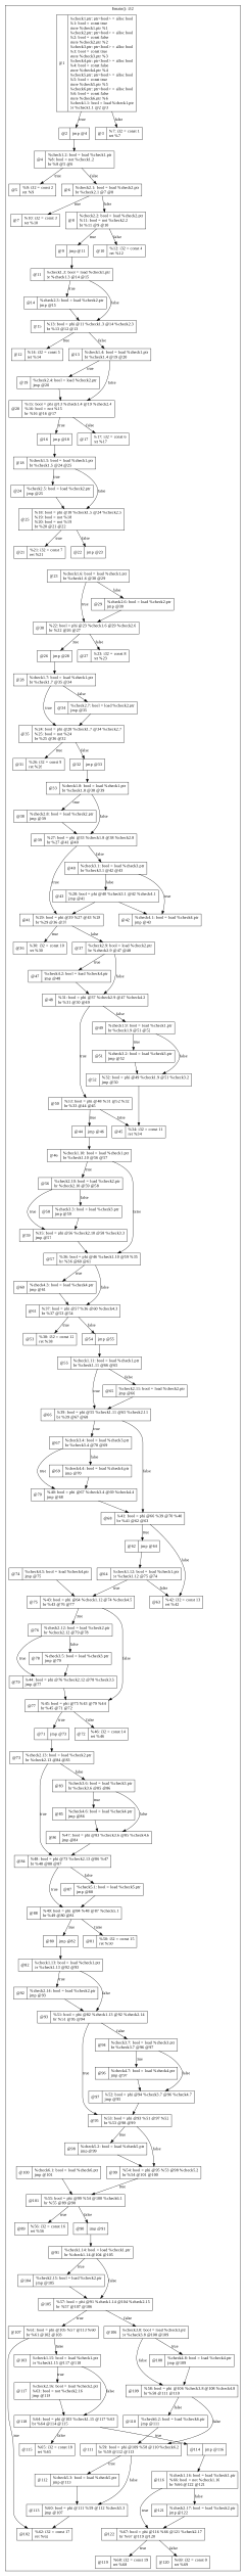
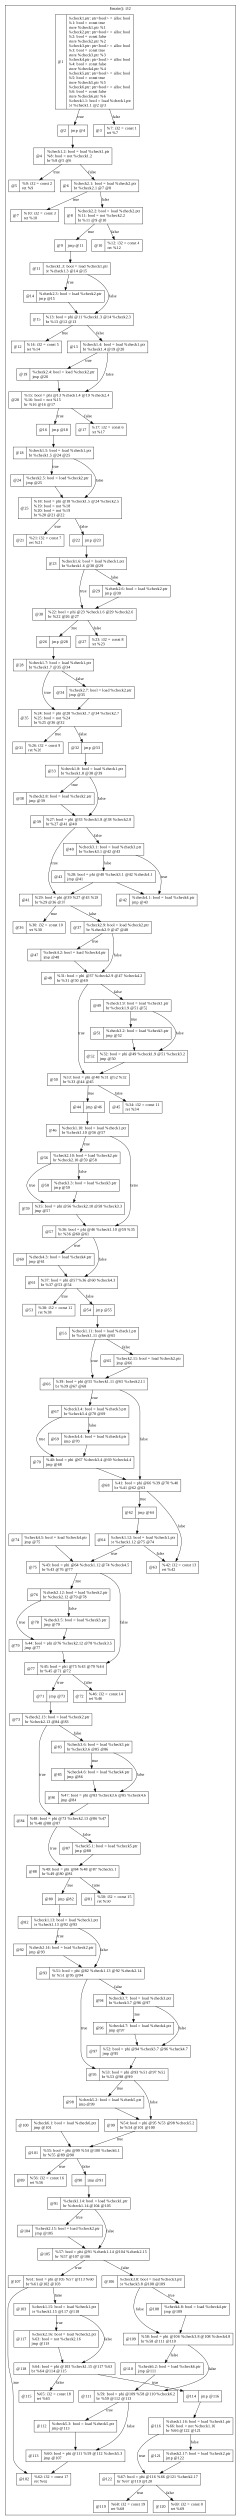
  digraph {
    fontname="Liberation Serif"
    node [fontname="Liberation Serif" shape=record]
    edge [fontname="Liberation Serif"]
    n1 [label="@1|%check1.ptr: ptr&lt;bool&gt; = alloc bool\l%1: bool = const true\lstore %check1.ptr %1\l%check2.ptr: ptr&lt;bool&gt; = alloc bool\l%2: bool = const false\lstore %check2.ptr %2\l%check3.ptr: ptr&lt;bool&gt; = alloc bool\l%3: bool = const true\lstore %check3.ptr %3\l%check4.ptr: ptr&lt;bool&gt; = alloc bool\l%4: bool = const false\lstore %check4.ptr %4\l%check5.ptr: ptr&lt;bool&gt; = alloc bool\l%5: bool = const true\lstore %check5.ptr %5\l%check6.ptr: ptr&lt;bool&gt; = alloc bool\l%6: bool = const false\lstore %check6.ptr %6\l%check1.1: bool = load %check1.ptr\lbr %check1.1 @2 @3\l"]
    n2 [label="@2|jmp @4\l"]
    n3 [label="@3|%7: i32 = const 1\lret %7\l"]
    n4 [label="@4|%check1.2: bool = load %check1.ptr\l%8: bool = not %check1.2\lbr %8 @5 @6\l"]
    n5 [label="@5|%9: i32 = const 2\lret %9\l"]
    n6 [label="@6|%check2.1: bool = load %check2.ptr\lbr %check2.1 @7 @8\l"]
    n7 [label="@7|%10: i32 = const 3\lret %10\l"]
    n8 [label="@8|%check2.2: bool = load %check2.ptr\l%11: bool = not %check2.2\lbr %11 @9 @10\l"]
    n9 [label="@9|jmp @11\l"]
    n10 [label="@10|%12: i32 = const 4\lret %12\l"]
    n11 [label="@11|%check1.3: bool = load %check1.ptr\lbr %check1.3 @14 @15\l"]
    n12 [label="@14|%check2.3: bool = load %check2.ptr\ljmp @15\l"]
    n13 [label="@15|%13: bool = phi @11 %check1.3 @14 %check2.3\lbr %13 @12 @13\l"]
    n14 [label="@12|%14: i32 = const 5\lret %14\l"]
    n15 [label="@13|%check1.4: bool = load %check1.ptr\lbr %check1.4 @19 @20\l"]
    n16 [label="@19|%check2.4: bool = load %check2.ptr\ljmp @20\l"]
    n17 [label="@20|%15: bool = phi @13 %check1.4 @19 %check2.4\l%16: bool = not %15\lbr %16 @16 @17\l"]
    n18 [label="@16|jmp @18\l"]
    n19 [label="@17|%17: i32 = const 6\lret %17\l"]
    n20 [label="@18|%check1.5: bool = load %check1.ptr\lbr %check1.5 @24 @25\l"]
    n21 [label="@24|%check2.5: bool = load %check2.ptr\ljmp @25\l"]
    n22 [label="@25|%18: bool = phi @18 %check1.5 @24 %check2.5\l%19: bool = not %18\l%20: bool = not %19\lbr %20 @21 @22\l"]
    n23 [label="@21|%21: i32 = const 7\lret %21\l"]
    n24 [label="@22|jmp @23\l"]
    n25 [label="@23|%check1.6: bool = load %check1.ptr\lbr %check1.6 @30 @29\l"]
    n26 [label="@30|%22: bool = phi @23 %check1.6 @29 %check2.6\lbr %22 @26 @27\l"]
    n27 [label="@29|%check2.6: bool = load %check2.ptr\ljmp @30\l"]
    n28 [label="@26|jmp @28\l"]
    n29 [label="@27|%23: i32 = const 8\lret %23\l"]
    n30 [label="@28|%check1.7: bool = load %check1.ptr\lbr %check1.7 @35 @34\l"]
    n31 [label="@35|%24: bool = phi @28 %check1.7 @34 %check2.7\l%25: bool = not %24\lbr %25 @36 @32\l"]
    n32 [label="@34|%check2.7: bool = load %check2.ptr\ljmp @35\l"]
    n33 [label="@31|%26: i32 = const 9\lret %26\l"]
    n34 [label="@32|jmp @33\l"]
    n35 [label="@33|%check1.8: bool = load %check1.ptr\lbr %check1.8 @38 @39\l"]
    n36 [label="@38|%check2.8: bool = load %check2.ptr\ljmp @39\l"]
    n37 [label="@39|%27: bool = phi @33 %check1.8 @38 %check2.8\lbr %27 @41 @40\l"]
    n38 [label="@41|%29: bool = phi @39 %27 @43 %28\lbr %29 @36 @37\l"]
    n39 [label="@40|%check3.1: bool = load %check3.ptr\lbr %check3.1 @42 @43\l"]
    n40 [label="@36|%30: i32 = const 10\lret %30\l"]
    n41 [label="@37|%check2.9: bool = load %check2.ptr\lbr %check2.9 @47 @48\l"]
    n42 [label="@47|%check4.2: bool = load %check4.ptr\ljmp @48\l"]
    n43 [label="@48|%31: bool = phi @37 %check2.9 @47 %check4.2\lbr %31 @50 @49\l"]
    n44 [label="@50|%33: bool = phi @48 %31 @52 %32\lbr %33 @44 @45\l"]
    n45 [label="@49|%check1.9: bool = load %check1.ptr\lbr %check1.9 @51 @52\l"]
    n46 [label="@42|%check4.1: bool = load %check4.ptr\ljmp @43\l"]
    n47 [label="@43|%28: bool = phi @40 %check3.1 @42 %check4.1\ljmp @41\l"]
    n48 [label="@44|jmp @46\l"]
    n49 [label="@46|%check1.10: bool = load %check1.ptr\lbr %check1.10 @56 @57\l"]
    n50 [label="@56|%check2.10: bool = load %check2.ptr\lbr %check2.10 @59 @58\l"]
    n51 [label="@57|%36: bool = phi @46 %check1.10 @59 %35\lbr %36 @60 @61\l"]
    n52 [label="@45|%34: i32 = const 11\lret %34\l"]
    n53 [label="@59|%35: bool = phi @56 %check2.10 @58 %check3.3\ljmp @57\l"]
    n54 [label="@58|%check3.3: bool = load %check3.ptr\ljmp @59\l"]
    n55 [label="@60|%check4.3: bool = load %check4.ptr\ljmp @61\l"]
    n56 [label="@61|%37: bool = phi @57 %36 @60 %check4.3\lbr %37 @53 @54\l"]
    n57 [label="@51|%check3.2: bool = load %check3.ptr\ljmp @52\l"]
    n58 [label="@52|%32: bool = phi @49 %check1.9 @51 %check3.2\ljmp @50\l"]
    n59 [label="@53|%38: i32 = const 12\lret %38\l"]
    n60 [label="@54|jmp @55\l"]
    n61 [label="@55|%check1.11: bool = load %check1.ptr\lbr %check1.11 @66 @65\l"]
    n62 [label="@66|%39: bool = phi @55 %check1.11 @65 %check2.11\lbr %39 @67 @68\l"]
    n63 [label="@65|%check2.11: bool = load %check2.ptr\ljmp @66\l"]
    n64 [label="@67|%check3.4: bool = load %check3.ptr\lbr %check3.4 @70 @69\l"]
    n65 [label="@68|%41: bool = phi @66 %39 @70 %40\lbr %41 @62 @63\l"]
    n66 [label="@62|jmp @64\l"]
    n67 [label="@64|%check1.12: bool = load %check1.ptr\lbr %check1.12 @75 @74\l"]
    n68 [label="@75|%43: bool = phi @64 %check1.12 @74 %check4.5\lbr %43 @76 @77\l"]
    n69 [label="@74|%check4.5: bool = load %check4.ptr\ljmp @75\l"]
    n70 [label="@63|%42: i32 = const 13\lret %42\l"]
    n71 [label="@76|%check2.12: bool = load %check2.ptr\lbr %check2.12 @79 @78\l"]
    n72 [label="@77|%45: bool = phi @75 %43 @79 %44\lbr %45 @71 @72\l"]
    n73 [label="@70|%40: bool = phi @67 %check3.4 @69 %check4.4\ljmp @68\l"]
    n74 [label="@69|%check4.4: bool = load %check4.ptr\ljmp @70\l"]
    n75 [label="@71|jmp @73\l"]
    n76 [label="@73|%check2.13: bool = load %check2.ptr\lbr %check2.13 @84 @83\l"]
    n77 [label="@84|%48: bool = phi @73 %check2.13 @86 %47\lbr %48 @88 @87\l"]
    n78 [label="@83|%check3.6: bool = load %check3.ptr\lbr %check3.6 @85 @86\l"]
    n79 [label="@72|%46: i32 = const 14\lret %46\l"]
    n80 [label="@88|%49: bool = phi @84 %48 @87 %check5.1\lbr %49 @80 @81\l"]
    n81 [label="@87|%check5.1: bool = load %check5.ptr\ljmp @88\l"]
    n82 [label="@85|%check4.6: bool = load %check4.ptr\ljmp @86\l"]
    n83 [label="@86|%47: bool = phi @83 %check3.6 @85 %check4.6\ljmp @84\l"]
    n84 [label="@79|%44: bool = phi @76 %check2.12 @78 %check3.5\ljmp @77\l"]
    n85 [label="@78|%check3.5: bool = load %check3.ptr\ljmp @79\l"]
    n86 [label="@80|jmp @82\l"]
    n87 [label="@82|%check1.13: bool = load %check1.ptr\lbr %check1.13 @92 @93\l"]
    n88 [label="@92|%check2.14: bool = load %check2.ptr\ljmp @93\l"]
    n89 [label="@93|%51: bool = phi @82 %check1.13 @92 %check2.14\lbr %51 @95 @94\l"]
    n90 [label="@81|%50: i32 = const 15\lret %50\l"]
    n91 [label="@95|%53: bool = phi @93 %51 @97 %52\lbr %53 @98 @99\l"]
    n92 [label="@94|%check3.7: bool = load %check3.ptr\lbr %check3.7 @96 @97\l"]
    n93 [label="@89|%56: i32 = const 16\lret %56\l"]
    n94 [label="@90|jmp @91\l"]
    n95 [label="@91|%check1.14: bool = load %check1.ptr\lbr %check1.14 @104 @105\l"]
    n96 [label="@104|%check2.15: bool = load %check2.ptr\ljmp @105\l"]
    n97 [label="@105|%57: bool = phi @91 %check1.14 @104 %check2.15\lbr %57 @107 @106\l"]
    n98 [label="@107|%61: bool = phi @105 %57 @113 %60\lbr %61 @102 @103\l"]
    n99 [label="@106|%check3.8: bool = load %check3.ptr\lbr %check3.8 @108 @109\l"]
    n100 [label="@98|%check5.2: bool = load %check5.ptr\ljmp @99\l"]
    n101 [label="@99|%54: bool = phi @95 %53 @98 %check5.2\lbr %54 @101 @100\l"]
    n102 [label="@96|%check4.7: bool = load %check4.ptr\ljmp @97\l"]
    n103 [label="@97|%52: bool = phi @94 %check3.7 @96 %check4.7\ljmp @95\l"]
    n104 [label="@101|%55: bool = phi @99 %54 @100 %check6.1\lbr %55 @89 @90\l"]
    n105 [label="@100|%check6.1: bool = load %check6.ptr\ljmp @101\l"]
    n106 [label="@102|%62: i32 = const 17\lret %62\l"]
    n107 [label="@103|%check1.15: bool = load %check1.ptr\lbr %check1.15 @117 @118\l"]
    n108 [label="@117|%check2.16: bool = load %check2.ptr\l%63: bool = not %check2.16\ljmp @118\l"]
    n109 [label="@118|%64: bool = phi @103 %check1.15 @117 %63\lbr %64 @114 @115\l"]
    n110 [label="@114|jmp @116\l"]
    n111 [label="@115|%65: i32 = const 18\lret %65\l"]
    n112 [label="@108|%check4.8: bool = load %check4.ptr\ljmp @109\l"]
    n113 [label="@109|%58: bool = phi @106 %check3.8 @108 %check4.8\lbr %58 @111 @110\l"]
    n114 [label="@111|%59: bool = phi @109 %58 @110 %check6.2\lbr %59 @112 @113\l"]
    n115 [label="@110|%check6.2: bool = load %check6.ptr\ljmp @111\l"]
    n116 [label="@112|%check5.3: bool = load %check5.ptr\ljmp @113\l"]
    n117 [label="@113|%60: bool = phi @111 %59 @112 %check5.3\ljmp @107\l"]
    n118 [label="@116|%check1.16: bool = load %check1.ptr\l%66: bool = not %check1.16\lbr %66 @122 @121\l"]
    n119 [label="@122|%67: bool = phi @116 %66 @121 %check2.17\lbr %67 @119 @120\l"]
    n120 [label="@121|%check2.17: bool = load %check2.ptr\ljmp @122\l"]
    n121 [label="@119|%68: i32 = const 19\lret %68\l"]
    n122 [label="@120|%69: i32 = const 0\lret %69\l"]
    subgraph cluster_1 {
      label="$main(): i32"
      n1
      n2
      n3
      n4
      n5
      n6
      n7
      n8
      n9
      n10
      n11
      n12
      n13
      n14
      n15
      n16
      n17
      n18
      n19
      n20
      n21
      n22
      n23
      n24
      n25
      n26
      n27
      n28
      n29
      n30
      n31
      n32
      n33
      n34
      n35
      n36
      n37
      n38
      n39
      n40
      n41
      n42
      n43
      n44
      n45
      n46
      n47
      n48
      n49
      n50
      n51
      n52
      n53
      n54
      n55
      n56
      n57
      n58
      n59
      n60
      n61
      n62
      n63
      n64
      n65
      n66
      n67
      n68
      n69
      n70
      n71
      n72
      n73
      n74
      n75
      n76
      n77
      n78
      n79
      n80
      n81
      n82
      n83
      n84
      n85
      n86
      n87
      n88
      n89
      n90
      n91
      n92
      n93
      n94
      n95
      n96
      n97
      n98
      n99
      n100
      n101
      n102
      n103
      n104
      n105
      n106
      n107
      n108
      n109
      n110
      n111
      n112
      n113
      n114
      n115
      n116
      n117
      n118
      n119
      n120
      n121
      n122
    }
    n1 -> n2 [label=true]
    n1 -> n3 [label=false]
    n2 -> n4
    n4 -> n5 [label=true]
    n4 -> n6 [label=false]
    n6 -> n7 [label=true]
    n6 -> n8 [label=false]
    n8 -> n9 [label=true]
    n8 -> n10 [label=false]
    n9 -> n11
    n11 -> n12 [label=true]
    n11 -> n13 [label=false]
    n12 -> n13
    n13 -> n14 [label=true]
    n13 -> n15 [label=false]
    n15 -> n16 [label=true]
    n15 -> n17 [label=false]
    n16 -> n17
    n17 -> n18 [label=true]
    n17 -> n19 [label=false]
    n18 -> n20
    n20 -> n21 [label=true]
    n20 -> n22 [label=false]
    n21 -> n22
    n22 -> n23 [label=true]
    n22 -> n24 [label=false]
+   n24 -> n25
    n25 -> n26 [label=true]
    n25 -> n27 [label=false]
    n26 -> n28 [label=true]
    n26 -> n29 [label=false]
    n27 -> n26
    n28 -> n30
    n30 -> n31 [label=true]
    n30 -> n32 [label=false]
    n31 -> n33 [label=true]
    n31 -> n34 [label=false]
    n32 -> n31
    n34 -> n35
    n35 -> n36 [label=true]
    n35 -> n37 [label=false]
    n36 -> n37
    n37 -> n38 [label=true]
    n37 -> n39 [label=false]
    n38 -> n40 [label=true]
    n38 -> n41 [label=false]
    n39 -> n46 [label=true]
    n39 -> n47 [label=false]
    n41 -> n42 [label=true]
    n41 -> n43 [label=false]
    n42 -> n43
    n43 -> n44 [label=true]
    n43 -> n45 [label=false]
    n44 -> n48 [label=true]
    n44 -> n52 [label=false]
    n45 -> n57 [label=true]
    n45 -> n58 [label=false]
    n47 -> n38
    n47 -> n46
    n48 -> n49
    n49 -> n50 [label=true]
    n49 -> n51 [label=false]
    n50 -> n53 [label=true]
    n50 -> n54 [label=false]
    n51 -> n55 [label=true]
    n51 -> n56 [label=false]
    n53 -> n51
    n54 -> n53
    n55 -> n56
    n56 -> n59 [label=true]
    n56 -> n60 [label=false]
    n57 -> n58
-   n58 -> n52
+   n58 -> n44
    n60 -> n61
    n61 -> n62 [label=true]
    n61 -> n63 [label=false]
    n62 -> n64 [label=true]
    n62 -> n65 [label=false]
    n63 -> n62
    n64 -> n73 [label=true]
    n64 -> n74 [label=false]
    n65 -> n66 [label=true]
    n65 -> n70 [label=false]
    n66 -> n67
    n67 -> n68 [label=true]
    n67 -> n70 [label=false]
    n68 -> n71 [label=true]
    n68 -> n72 [label=false]
    n69 -> n68
    n71 -> n84 [label=true]
    n71 -> n85 [label=false]
    n72 -> n75 [label=true]
    n72 -> n79 [label=false]
    n73 -> n65
    n74 -> n73
    n75 -> n76
    n76 -> n77 [label=true]
    n76 -> n78 [label=false]
    n77 -> n80 [label=true]
    n77 -> n81 [label=false]
    n78 -> n82 [label=true]
    n78 -> n83 [label=false]
    n80 -> n86 [label=true]
    n80 -> n90 [label=false]
    n81 -> n80
    n82 -> n83
    n83 -> n77
    n84 -> n72
    n85 -> n84
    n86 -> n87
    n87 -> n88 [label=true]
    n87 -> n89 [label=false]
    n88 -> n89
    n89 -> n91 [label=true]
    n89 -> n92 [label=false]
    n91 -> n100 [label=true]
    n91 -> n101 [label=false]
    n92 -> n102 [label=true]
    n92 -> n103 [label=false]
    n94 -> n95
    n95 -> n96 [label=true]
    n95 -> n97 [label=false]
    n96 -> n97
    n97 -> n98 [label=true]
    n97 -> n99 [label=false]
    n98 -> n106 [label=true]
    n98 -> n107 [label=false]
    n99 -> n112 [label=true]
    n99 -> n113 [label=false]
    n100 -> n101
    n101 -> n104 [label=true]
    n102 -> n103
    n103 -> n91
    n104 -> n93 [label=true]
    n104 -> n94 [label=false]
    n105 -> n104
    n107 -> n108 [label=true]
    n107 -> n109 [label=false]
    n108 -> n109
    n109 -> n110 [label=true]
    n109 -> n111 [label=false]
    n110 -> n118
    n112 -> n113
    n113 -> n114 [label=false]
    n113 -> n115 [label=false]
    n114 -> n116 [label=true]
    n114 -> n117 [label=false]
    n115 -> n114
    n116 -> n117
    n117 -> n106
    n118 -> n119 [label=true]
    n118 -> n120 [label=false]
    n119 -> n121 [label=true]
    n119 -> n122 [label=false]
    n120 -> n119
  }
